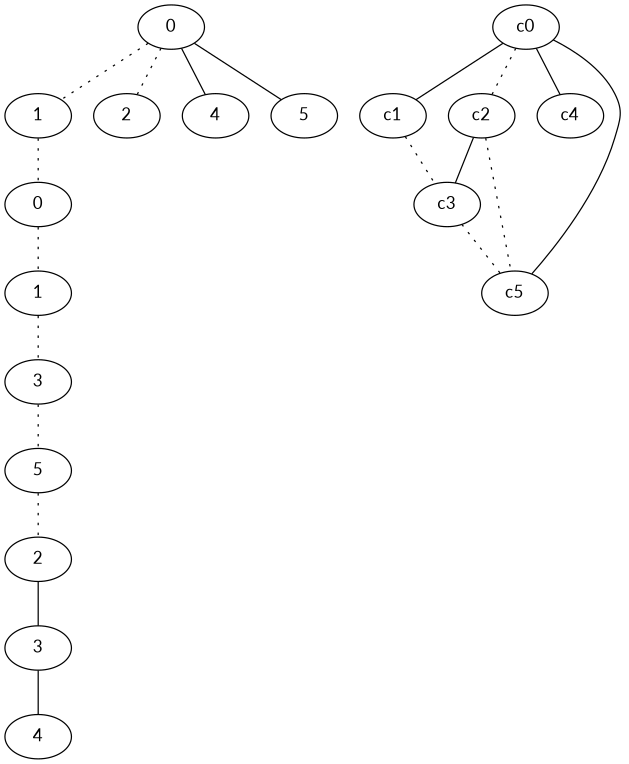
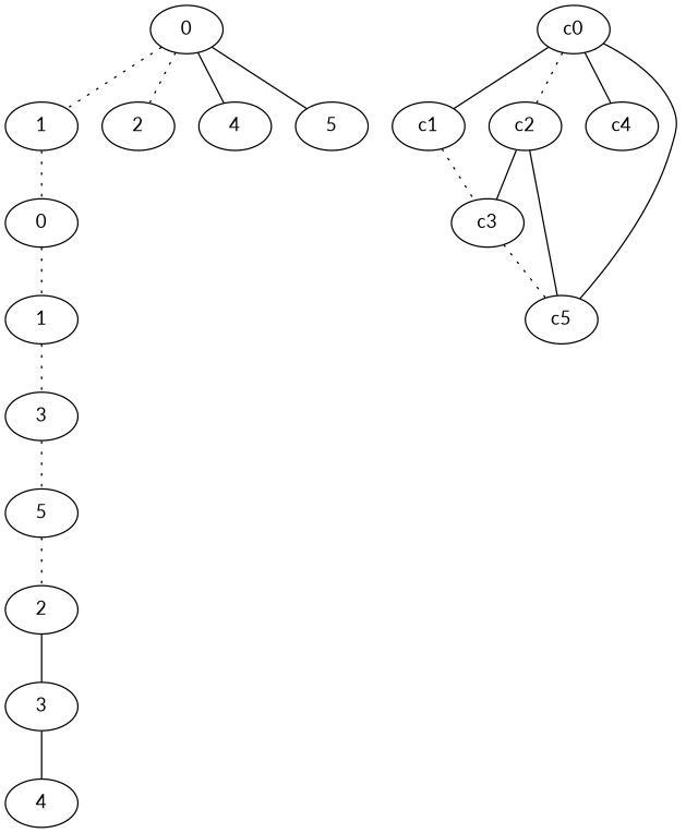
  graph {
    fontname=Lato
    node [fontname=Lato]
    edge [fontname=Lato style=dotted]
    n1 [label=0]
    n2 [label=1]
    n3 [label=2]
    n4 [label=4]
    n5 [label=5]
    n6 [label=0]
    n7 [label=1]
    n8 [label=3]
    n9 [label=5]
    n10 [label=2]
    n11 [label=3]
    n12 [label=4]
    c0
    c1
    c2
    c4
    c5
    c3
    n1 -- n2
    n1 -- n3
    n1 -- n4 [style=""]
    n1 -- n5 [style=""]
    n2 -- n6
    n6 -- n7
    n7 -- n8
    n8 -- n9
    n9 -- n10
    n10 -- n11 [style=""]
    n11 -- n12 [style=""]
    c0 -- c1 [style=solid]
    c0 -- c2
    c0 -- c4 [style=""]
    c0 -- c5 [style=""]
    c1 -- c3
-   c2 -- c5
+   c2 -- c5 [style=solid]
    c2 -- c3 [style=""]
    c3 -- c5
  }
